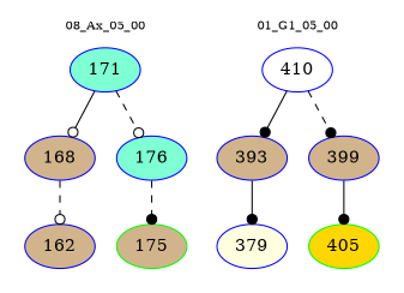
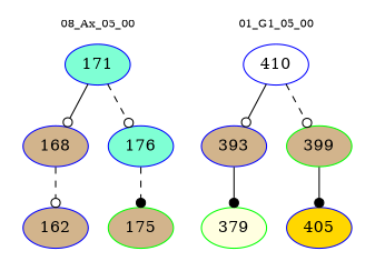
  digraph {
    node [color=blue fillcolor=tan style=filled]
    edge [arrowhead=odot color=black style=solid]
    n1 [fillcolor=aquamarine label=171]
    n2 [label=168]
    n3 [fillcolor=aquamarine label=176]
    n4 [label=162]
    n5 [color=green label=175]
    n6 [fillcolor=white label=410]
    n7 [label=393]
-   n8 [label=399]
-   n9 [fillcolor=lightyellow label=379]
-   n10 [color=green fillcolor=gold label=405]
+   n8 [color=green label=399]
+   n9 [color=green fillcolor=lightyellow label=379]
+   n10 [fillcolor=gold label=405]
    subgraph cluster_1 {
      color=white
      fontsize=10
      label="08_Ax_05_00"
      n1
      n2
      n3
      n4
      n5
    }
    subgraph cluster_2 {
      color=white
      fontsize=10
      label="01_G1_05_00"
      n6
      n7
      n8
      n9
      n10
    }
    n1 -> n2
    n1 -> n3 [style=dashed]
    n2 -> n4 [style=dashed]
    n3 -> n5 [arrowhead=dot style=dashed]
-   n6 -> n7 [arrowhead=dot]
-   n6 -> n8 [arrowhead=dot style=dashed]
+   n6 -> n7
+   n6 -> n8 [style=dashed]
    n7 -> n9 [arrowhead=dot]
    n8 -> n10 [arrowhead=dot]
  }
